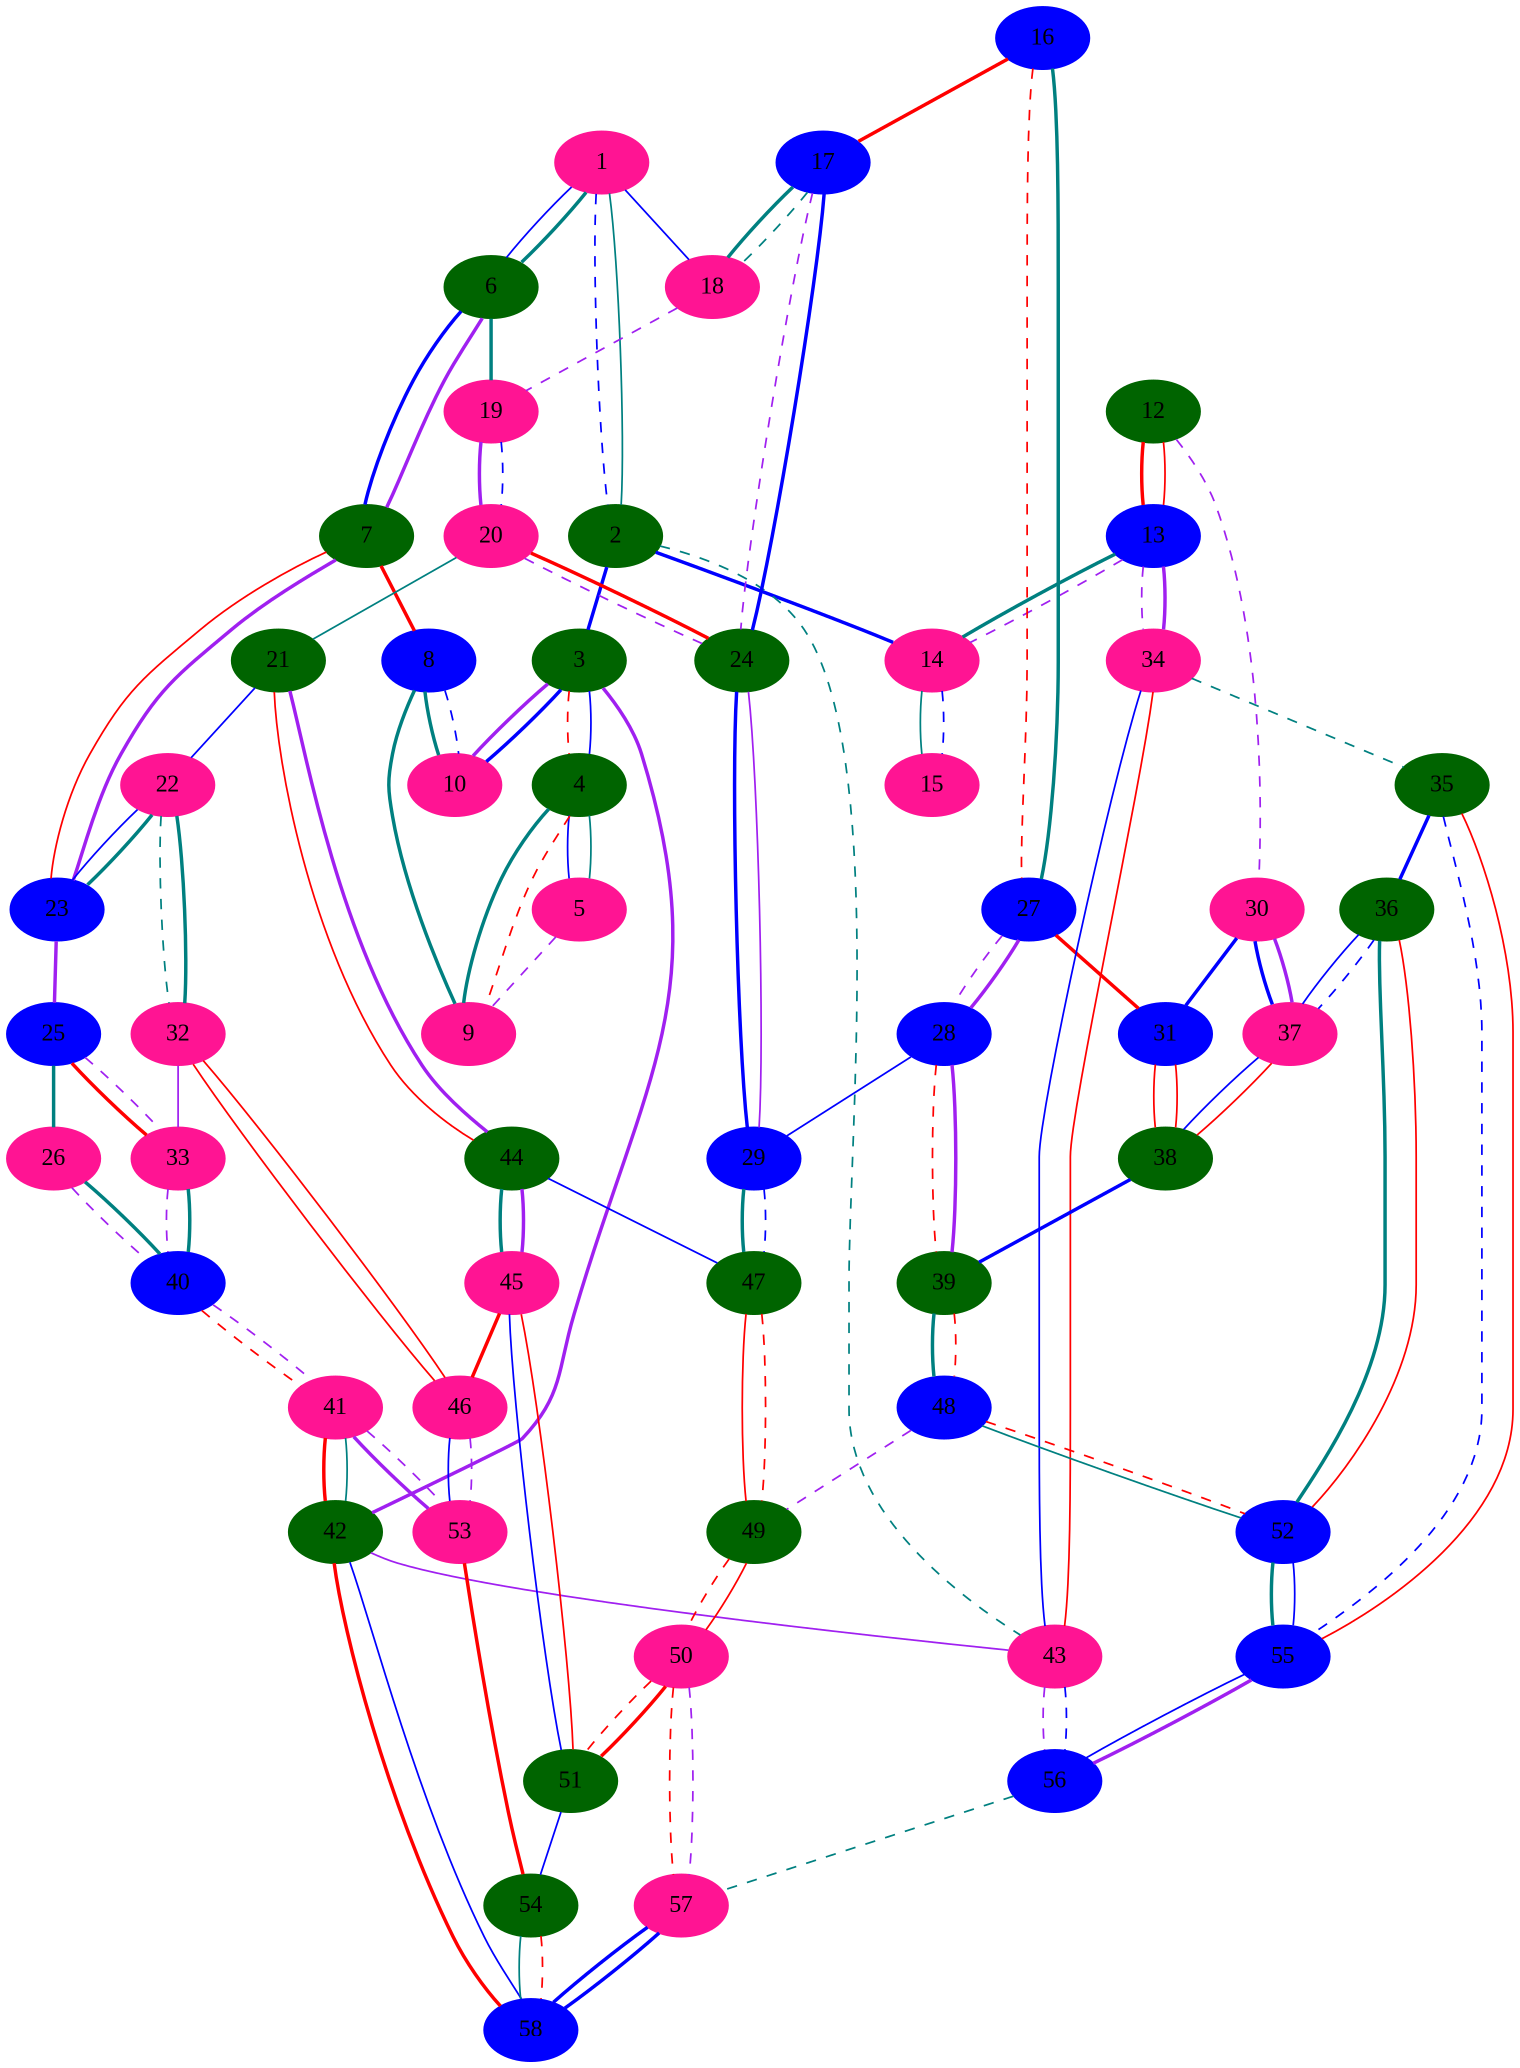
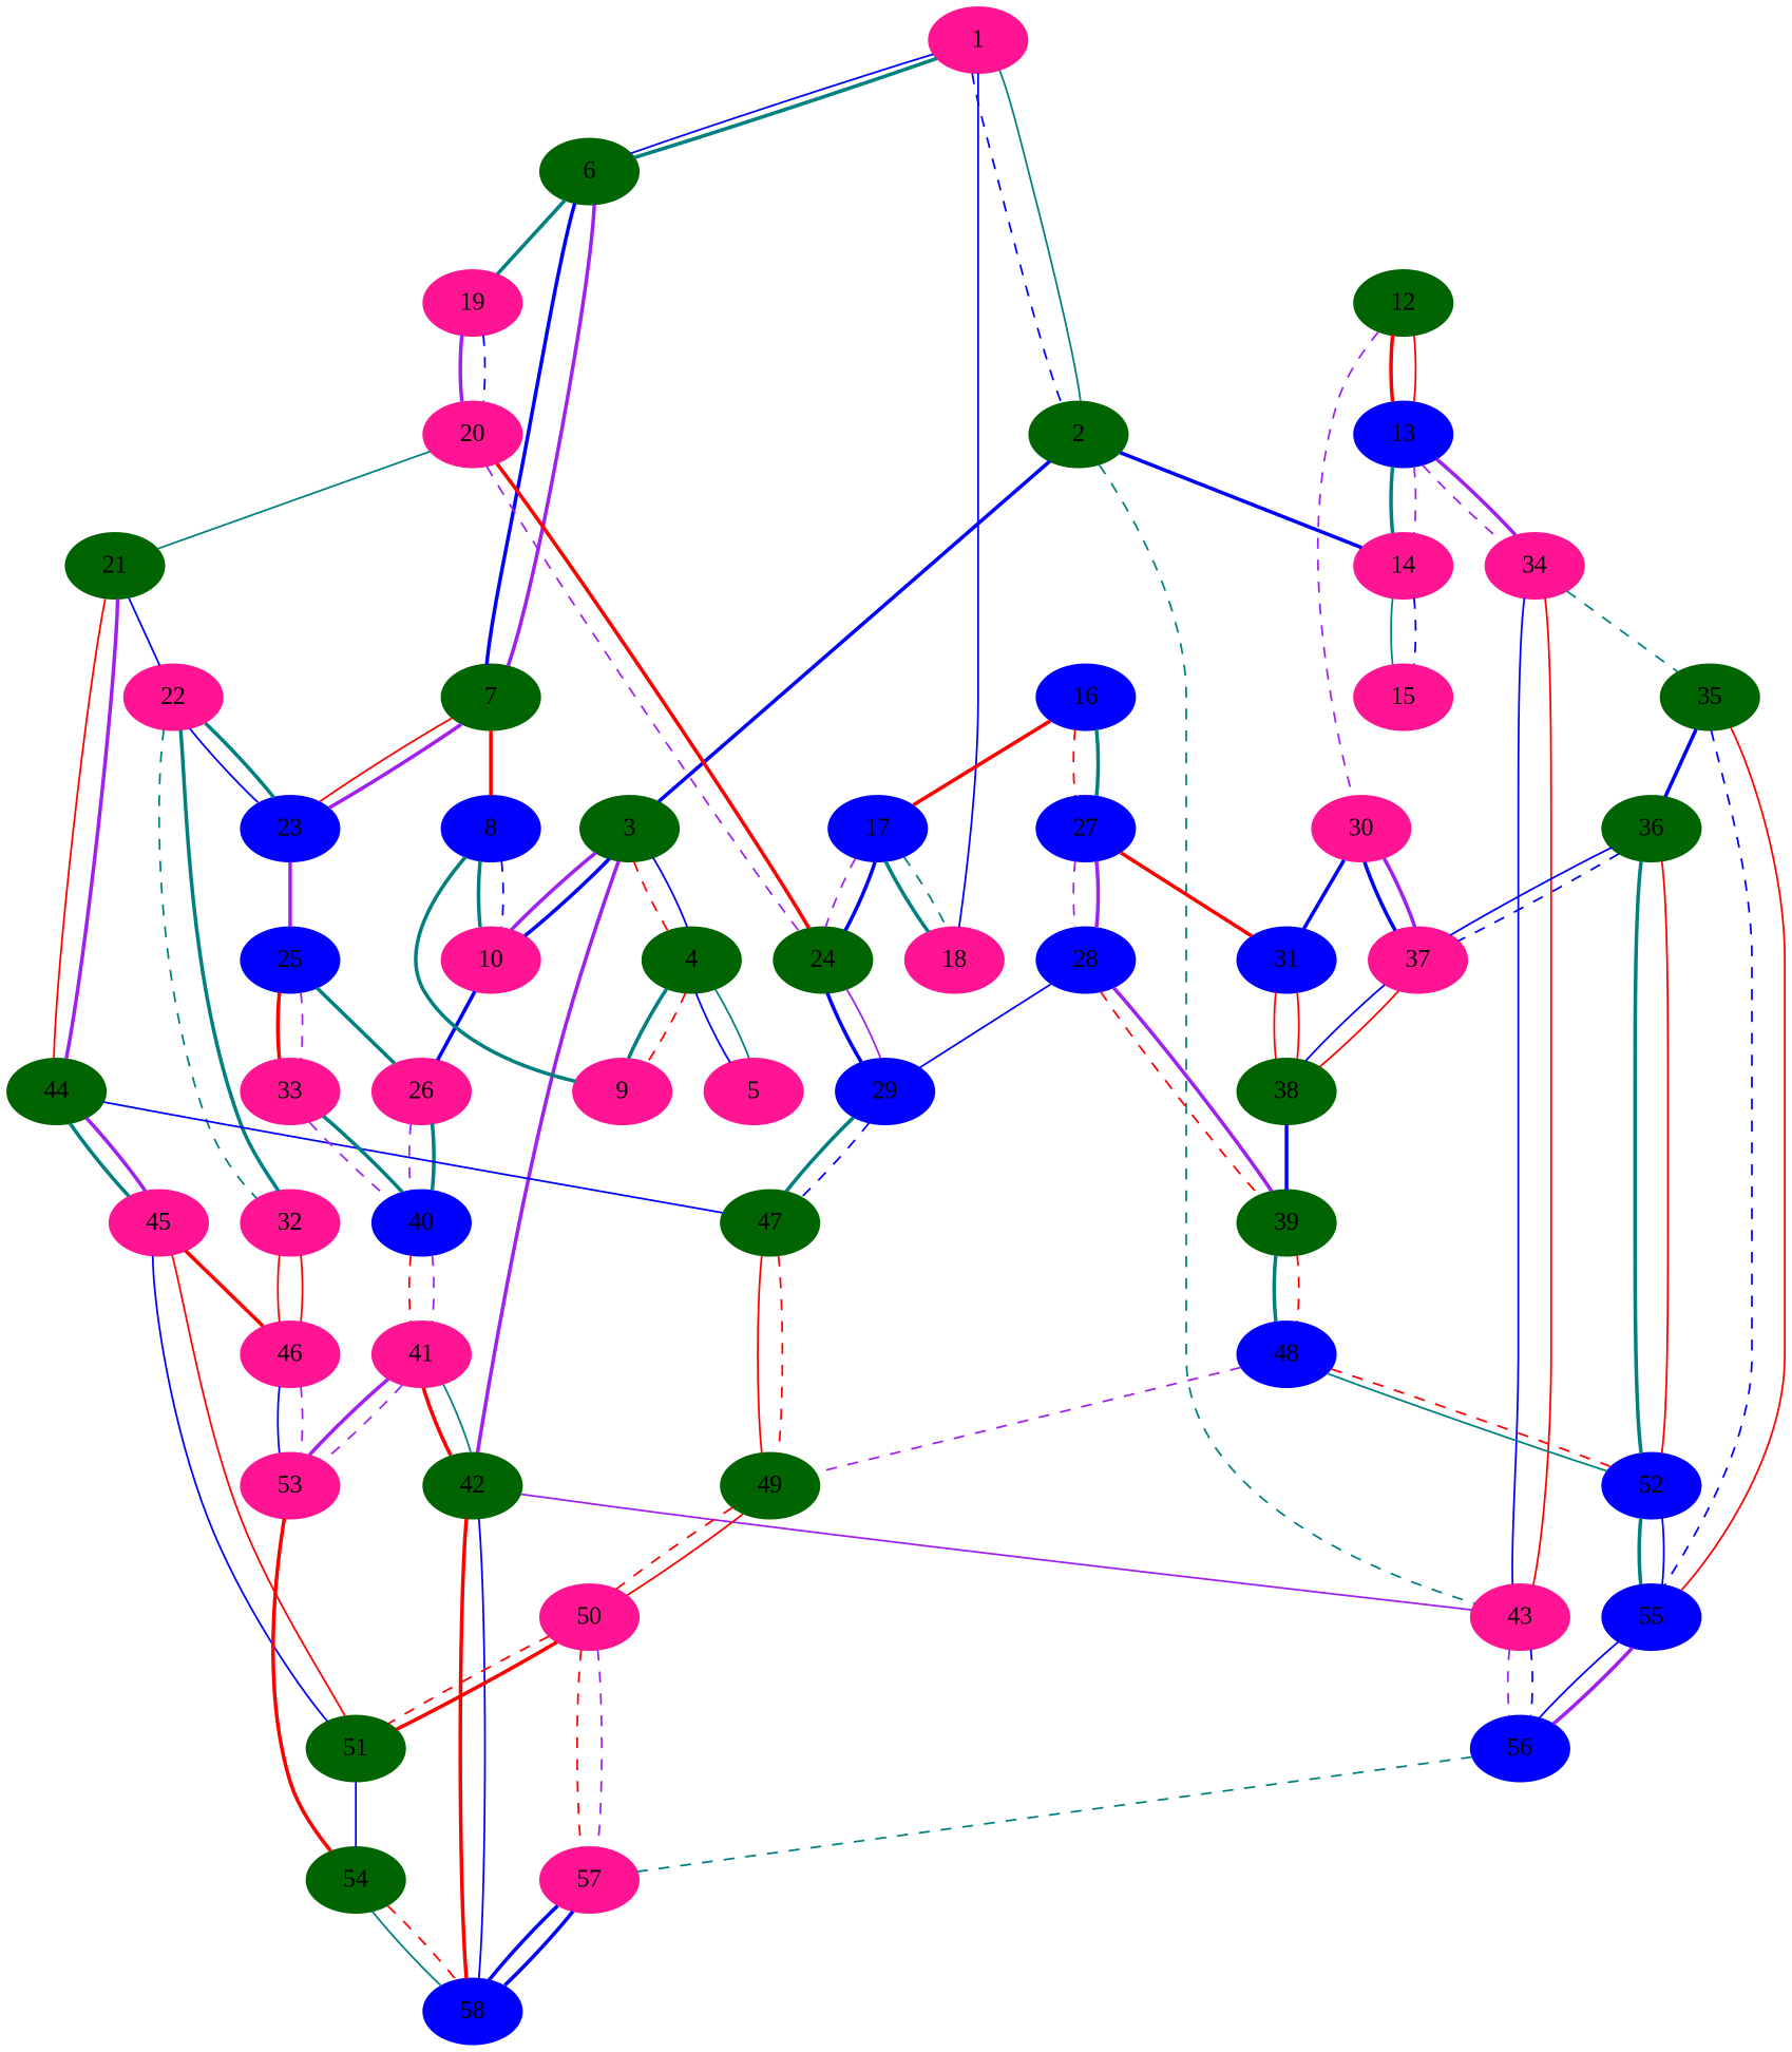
  graph {
    fontname="Liberation Serif"
    node [color=deeppink fontname="Liberation Serif" style=filled]
    edge [color=blue fontname="Liberation Serif" style=bold]
    2 [color=darkgreen]
    1
    6 [color=darkgreen]
    18
    3 [color=darkgreen]
    14
    43
    7 [color=darkgreen]
    19
    4 [color=darkgreen]
    10
    42 [color=darkgreen]
    15
    56 [color=blue]
    5
    9
    26
    58 [color=blue]
    8 [color=blue]
    23 [color=blue]
    20
    25 [color=blue]
    40 [color=blue]
    12 [color=darkgreen]
    13 [color=blue]
    30
    16 [color=blue]
    17 [color=blue]
    27 [color=blue]
    34
    31 [color=blue]
    37
    35 [color=darkgreen]
    24 [color=darkgreen]
    28 [color=blue]
    29 [color=blue]
    21 [color=darkgreen]
    22
    44 [color=darkgreen]
    32
    47 [color=darkgreen]
    45
    33
    46
    41
    39 [color=darkgreen]
    38 [color=darkgreen]
    48 [color=blue]
    49 [color=darkgreen]
    53
    36 [color=darkgreen]
    55 [color=blue]
    52 [color=blue]
    54 [color=darkgreen]
    57
    51 [color=darkgreen]
    50
    2 -- 3
    2 -- 14
    2 -- 43 [color=teal style=dashed]
    1 -- 2 [style=dashed]
    1 -- 2 [color=teal style=solid]
    1 -- 6 [style=solid]
    1 -- 6 [color=teal]
    1 -- 18 [style=solid]
    6 -- 7
    6 -- 7 [color=purple]
    6 -- 19 [color=teal]
-   18 -- 19 [color=purple style=dashed]
    3 -- 4 [color=red style=dashed]
    3 -- 4 [style=solid]
    3 -- 10 [color=purple]
    3 -- 10
    3 -- 42 [color=purple]
    14 -- 15 [color=teal style=solid]
    14 -- 15 [style=dashed]
    43 -- 56 [color=purple style=dashed]
    43 -- 56 [style=dashed]
    7 -- 8 [color=red]
    7 -- 23 [color=red style=solid]
    7 -- 23 [color=purple]
    19 -- 20 [color=purple]
    19 -- 20 [style=dashed]
    4 -- 5 [style=solid]
    4 -- 5 [color=teal style=solid]
    4 -- 9 [color=teal]
    4 -- 9 [color=red style=dashed]
+   10 -- 26
    42 -- 43 [color=purple style=solid]
    42 -- 58 [color=red]
    42 -- 58 [style=solid]
    56 -- 57 [color=teal style=dashed]
-   5 -- 9 [color=purple style=dashed]
    26 -- 40 [color=purple style=dashed]
    26 -- 40 [color=teal]
    8 -- 10 [color=teal]
    8 -- 10 [style=dashed]
    8 -- 9 [color=teal]
    23 -- 25 [color=purple]
    20 -- 24 [color=purple style=dashed]
    20 -- 24 [color=red]
    20 -- 21 [color=teal style=solid]
    25 -- 26 [color=teal]
    25 -- 33 [color=red]
    25 -- 33 [color=purple style=dashed]
    40 -- 41 [color=red style=dashed]
    40 -- 41 [color=purple style=dashed]
    12 -- 13 [color=red]
    12 -- 13 [color=red style=solid]
    12 -- 30 [color=purple style=dashed]
    13 -- 14 [color=teal]
    13 -- 14 [color=purple style=dashed]
    13 -- 34 [color=purple style=dashed]
    13 -- 34 [color=purple]
    30 -- 31
    30 -- 37
    30 -- 37 [color=purple]
    16 -- 17 [color=red]
    16 -- 27 [color=red style=dashed]
    16 -- 27 [color=teal]
    17 -- 18 [color=teal]
    17 -- 18 [color=teal style=dashed]
    17 -- 24 [color=purple style=dashed]
    17 -- 24
    27 -- 31 [color=red]
    27 -- 28 [color=purple style=dashed]
    27 -- 28 [color=purple]
    34 -- 43 [style=solid]
    34 -- 43 [color=red style=solid]
    34 -- 35 [color=teal style=dashed]
    31 -- 38 [color=red style=solid]
    31 -- 38 [color=red style=solid]
    37 -- 38 [style=solid]
    37 -- 38 [color=red style=solid]
    35 -- 36
    35 -- 55 [style=dashed]
    35 -- 55 [color=red style=solid]
    24 -- 29
    24 -- 29 [color=purple style=solid]
    28 -- 29 [style=solid]
    28 -- 39 [color=red style=dashed]
    28 -- 39 [color=purple]
    29 -- 47 [color=teal]
    29 -- 47 [style=dashed]
    21 -- 22 [style=solid]
    21 -- 44 [color=red style=solid]
    21 -- 44 [color=purple]
    22 -- 23 [style=solid]
    22 -- 23 [color=teal]
    22 -- 32 [color=teal style=dashed]
    22 -- 32 [color=teal]
    44 -- 47 [style=solid]
    44 -- 45 [color=teal]
    44 -- 45 [color=purple]
-   32 -- 33 [color=purple style=solid]
    32 -- 46 [color=red style=solid]
    32 -- 46 [color=red style=solid]
    47 -- 49 [color=red style=solid]
    47 -- 49 [color=red style=dashed]
    45 -- 46 [color=red]
    45 -- 51 [style=solid]
    45 -- 51 [color=red style=solid]
    33 -- 40 [color=purple style=dashed]
    33 -- 40 [color=teal]
    46 -- 53 [style=solid]
    46 -- 53 [color=purple style=dashed]
    41 -- 42 [color=red]
    41 -- 42 [color=teal style=solid]
    41 -- 53 [color=purple]
    41 -- 53 [color=purple style=dashed]
    39 -- 48 [color=teal]
    39 -- 48 [color=red style=dashed]
    38 -- 39
    48 -- 49 [color=purple style=dashed]
    48 -- 52 [color=teal style=solid]
    48 -- 52 [color=red style=dashed]
    49 -- 50 [color=red style=dashed]
    49 -- 50 [color=red style=solid]
    53 -- 54 [color=red]
    36 -- 37 [style=solid]
    36 -- 37 [style=dashed]
    36 -- 52 [color=teal]
    36 -- 52 [color=red style=solid]
    55 -- 56 [style=solid]
    55 -- 56 [color=purple]
    52 -- 55 [color=teal]
    52 -- 55 [style=solid]
    54 -- 58 [color=teal style=solid]
    54 -- 58 [color=red style=dashed]
    57 -- 58
    57 -- 58
    51 -- 54 [style=solid]
    50 -- 57 [color=red style=dashed]
    50 -- 57 [color=purple style=dashed]
    50 -- 51 [color=red style=dashed]
    50 -- 51 [color=red]
  }
